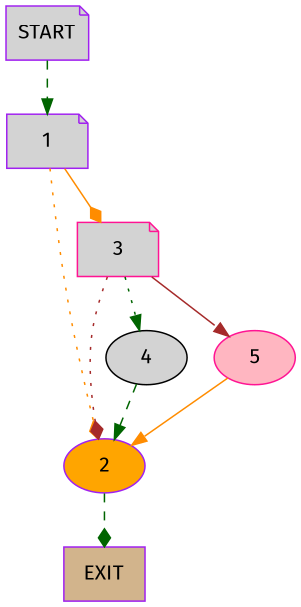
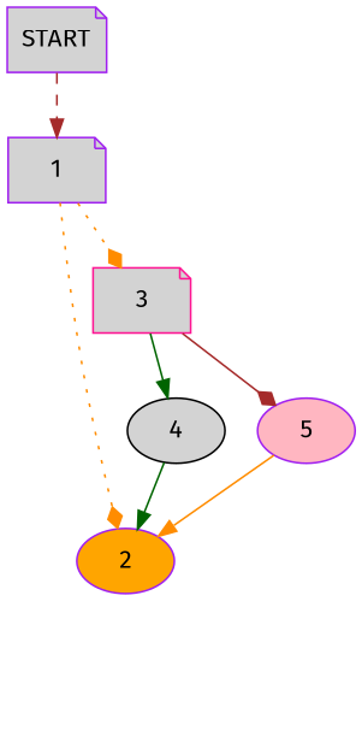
  digraph {
    fontname="Fira Sans"
    node [color=purple fillcolor=lightgrey fontname="Fira Sans" shape=note style=filled]
    edge [arrowhead=diamond color=darkgreen fontname="Fira Sans" style=dashed]
    n1 [label=START]
    1
    2 [fillcolor=orange shape=ellipse]
    3 [color=deeppink]
-   n5 [fillcolor=tan label=EXIT shape=box]
    4 [color=black shape=ellipse]
-   5 [color=deeppink fillcolor=lightpink shape=ellipse]
-   n1 -> 1 [arrowhead=normal]
+   5 [fillcolor=lightpink shape=ellipse]
+   n1 -> 1 [arrowhead=normal color=brown]
    1 -> 2 [color=darkorange style=dotted]
-   1 -> 3 [color=darkorange style=solid]
-   2 -> n5
-   3 -> 2 [color=brown style=dotted]
-   3 -> 4 [arrowhead=normal style=dotted]
-   3 -> 5 [arrowhead=normal color=brown style=solid]
-   4 -> 2 [arrowhead=normal]
+   1 -> 3 [color=darkorange style=dotted]
+   3 -> 4 [arrowhead=normal style=solid]
+   3 -> 5 [color=brown style=solid]
+   4 -> 2 [arrowhead=normal style=solid]
    5 -> 2 [arrowhead=normal color=darkorange style=solid]
  }
